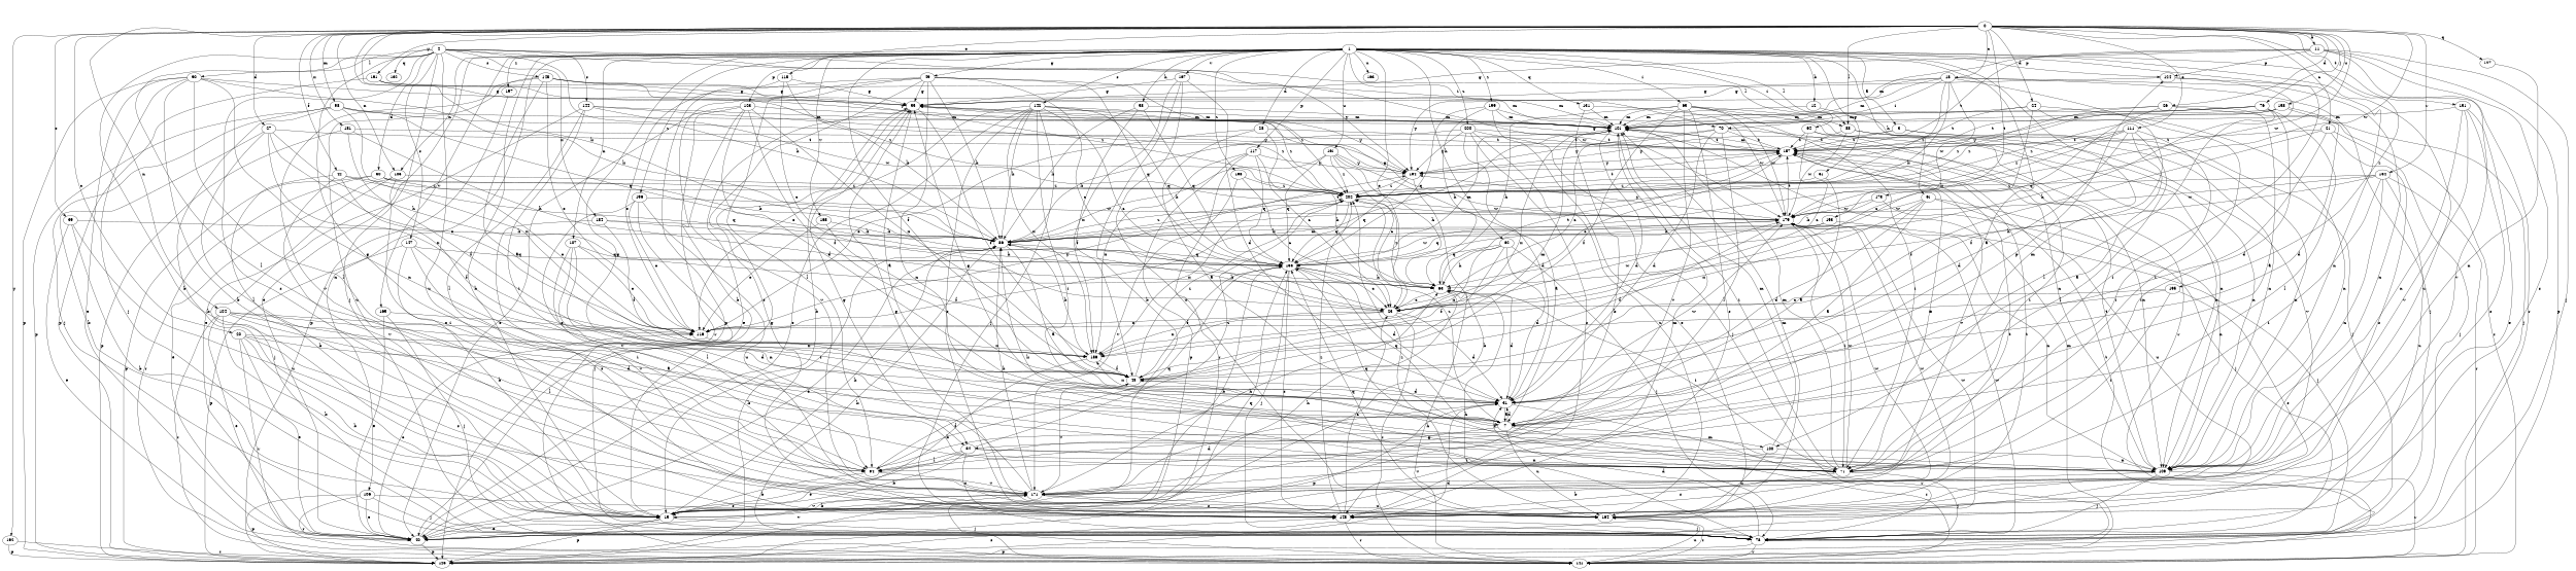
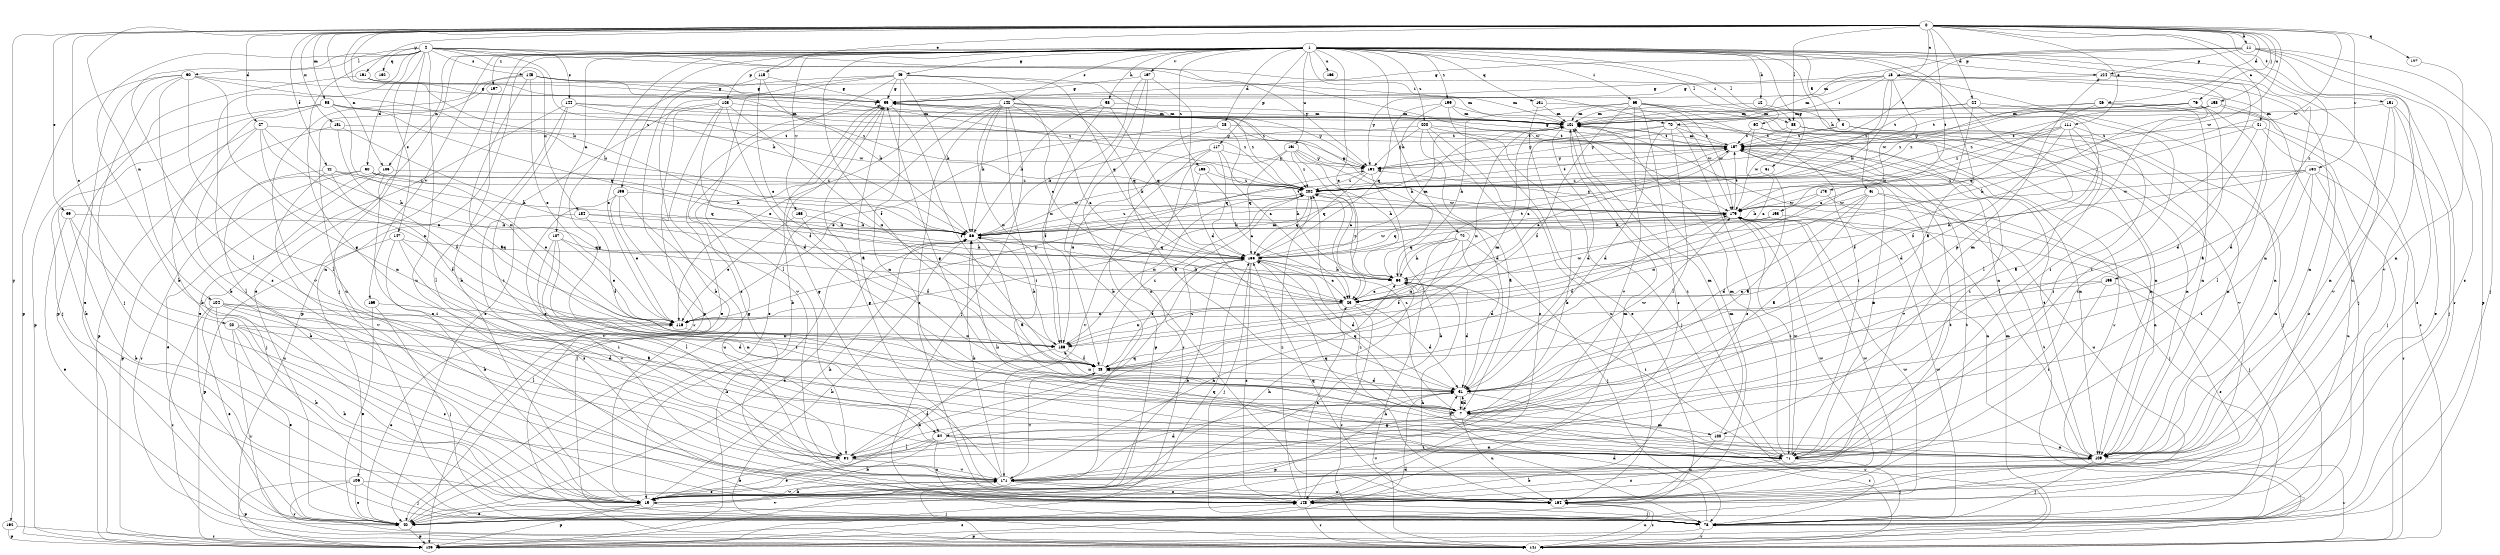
  strict digraph {
    0
    11
    18
    20
    21
    24
    26
    27
    39
    42
    76
    86
    88
    98
    104
    105
    111
    115
    127
    134
    151
    153
    158
    173
    179
    181
    191
    192
    194
    195
    124
    78
    148
    157
    55
    101
    125
    171
    70
    109
    202
    71
    15
    40
    141
    31
    186
    48
    23
    7
    133
    94
    63
    116
    164
    1
    3
    12
    28
    49
    51
    54
    58
    61
-   62
+   62 [label=72]
    64
    65
    100
    106
    107
    117
    123
    131
    142
    161
    163
    165
    167
    168
    196
    197
    198
    199
    200
    2
    30
    90
    132
    144
    145
    147
    184
    0 -> 11 [label=b]
    0 -> 18 [label=c]
    0 -> 20 [label=c]
    0 -> 21 [label=c]
    0 -> 24 [label=d]
    0 -> 26 [label=d]
    0 -> 27 [label=d]
    0 -> 39 [label=e]
    0 -> 42 [label=f]
    0 -> 76 [label=j]
    0 -> 86 [label=k]
    0 -> 88 [label=l]
    0 -> 98 [label=m]
    0 -> 104 [label=n]
    0 -> 105 [label=n]
    0 -> 111 [label=o]
    0 -> 115 [label=o]
    0 -> 127 [label=q]
    0 -> 134 [label=r]
    0 -> 151 [label=t]
    0 -> 153 [label=t]
    0 -> 158 [label=u]
    0 -> 173 [label=w]
    0 -> 179 [label=w]
    0 -> 181 [label=x]
    0 -> 191 [label=y]
    0 -> 192 [label=y]
    0 -> 194 [label=y]
    0 -> 195 [label=z]
    11 -> 124 [label=p]
    11 -> 78 [label=j]
    11 -> 148 [label=s]
    11 -> 157 [label=t]
    11 -> 55 [label=g]
    11 -> 101 [label=m]
    11 -> 125 [label=p]
    11 -> 171 [label=v]
    18 -> 86 [label=k]
    18 -> 179 [label=w]
    18 -> 194 [label=y]
    18 -> 78 [label=j]
    18 -> 55 [label=g]
    18 -> 101 [label=m]
    18 -> 70 [label=i]
    18 -> 109 [label=n]
    18 -> 202 [label=z]
    18 -> 71 [label=i]
    20 -> 148 [label=s]
    20 -> 15 [label=b]
    20 -> 40 [label=e]
    20 -> 141 [label=r]
    20 -> 31 [label=d]
    20 -> 186 [label=x]
    21 -> 78 [label=j]
    21 -> 148 [label=s]
    21 -> 157 [label=t]
    21 -> 71 [label=i]
    21 -> 48 [label=f]
    24 -> 157 [label=t]
    24 -> 101 [label=m]
    24 -> 109 [label=n]
    24 -> 48 [label=f]
    24 -> 23 [label=c]
    26 -> 101 [label=m]
    26 -> 202 [label=z]
    26 -> 141 [label=r]
    26 -> 7 [label=a]
    26 -> 133 [label=q]
    27 -> 157 [label=t]
    27 -> 15 [label=b]
    27 -> 186 [label=x]
    27 -> 94 [label=l]
    27 -> 63 [label=h]
    27 -> 116 [label=o]
    39 -> 86 [label=k]
    39 -> 15 [label=b]
    39 -> 40 [label=e]
    39 -> 164 [label=u]
    42 -> 171 [label=v]
    42 -> 202 [label=z]
    42 -> 15 [label=b]
    42 -> 48 [label=f]
    42 -> 133 [label=q]
    76 -> 157 [label=t]
    76 -> 101 [label=m]
    76 -> 202 [label=z]
    76 -> 31 [label=d]
    76 -> 94 [label=l]
    76 -> 63 [label=h]
    86 -> 157 [label=t]
    86 -> 202 [label=z]
    86 -> 40 [label=e]
    86 -> 7 [label=a]
    86 -> 133 [label=q]
    88 -> 179 [label=w]
    88 -> 157 [label=t]
    88 -> 171 [label=v]
    88 -> 109 [label=n]
    98 -> 194 [label=y]
    98 -> 78 [label=j]
    98 -> 101 [label=m]
    98 -> 125 [label=p]
    98 -> 15 [label=b]
    98 -> 186 [label=x]
    98 -> 133 [label=q]
    104 -> 15 [label=b]
    104 -> 40 [label=e]
    104 -> 141 [label=r]
    104 -> 31 [label=d]
    104 -> 7 [label=a]
    104 -> 94 [label=l]
    104 -> 116 [label=o]
    105 -> 78 [label=j]
    105 -> 202 [label=z]
    105 -> 71 [label=i]
    105 -> 40 [label=e]
    111 -> 86 [label=k]
    111 -> 157 [label=t]
    111 -> 202 [label=z]
    111 -> 71 [label=i]
    111 -> 31 [label=d]
    111 -> 7 [label=a]
    111 -> 94 [label=l]
    115 -> 86 [label=k]
    115 -> 55 [label=g]
    115 -> 23 [label=c]
    115 -> 116 [label=o]
    127 -> 109 [label=n]
    134 -> 179 [label=w]
    134 -> 109 [label=n]
    134 -> 202 [label=z]
    134 -> 71 [label=i]
    134 -> 141 [label=r]
    134 -> 63 [label=h]
    134 -> 164 [label=u]
    151 -> 148 [label=s]
    151 -> 101 [label=m]
    151 -> 171 [label=v]
    151 -> 109 [label=n]
    151 -> 40 [label=e]
    153 -> 86 [label=k]
    153 -> 78 [label=j]
    153 -> 133 [label=q]
    158 -> 194 [label=y]
    158 -> 78 [label=j]
    158 -> 101 [label=m]
    158 -> 202 [label=z]
    158 -> 31 [label=d]
    173 -> 86 [label=k]
    173 -> 179 [label=w]
    173 -> 109 [label=n]
    179 -> 86 [label=k]
    179 -> 194 [label=y]
    179 -> 157 [label=t]
    179 -> 55 [label=g]
    179 -> 109 [label=n]
    179 -> 71 [label=i]
    179 -> 48 [label=f]
    181 -> 157 [label=t]
    181 -> 125 [label=p]
    181 -> 48 [label=f]
    181 -> 63 [label=h]
    191 -> 55 [label=g]
    191 -> 101 [label=m]
    191 -> 125 [label=p]
    191 -> 202 [label=z]
    192 -> 125 [label=p]
    192 -> 141 [label=r]
    194 -> 202 [label=z]
    194 -> 15 [label=b]
    194 -> 133 [label=q]
    195 -> 148 [label=s]
    195 -> 71 [label=i]
    195 -> 23 [label=c]
    195 -> 116 [label=o]
    124 -> 55 [label=g]
    124 -> 71 [label=i]
    124 -> 94 [label=l]
    78 -> 179 [label=w]
    78 -> 125 [label=p]
    78 -> 141 [label=r]
    78 -> 31 [label=d]
    78 -> 63 [label=h]
    148 -> 179 [label=w]
    148 -> 78 [label=j]
    148 -> 101 [label=m]
    148 -> 202 [label=z]
    148 -> 141 [label=r]
    148 -> 23 [label=c]
    157 -> 194 [label=y]
    157 -> 55 [label=g]
    157 -> 101 [label=m]
    157 -> 171 [label=v]
    157 -> 23 [label=c]
    55 -> 101 [label=m]
    55 -> 202 [label=z]
    55 -> 15 [label=b]
    55 -> 40 [label=e]
    55 -> 48 [label=f]
    55 -> 7 [label=a]
    101 -> 157 [label=t]
    101 -> 71 [label=i]
    101 -> 31 [label=d]
    101 -> 186 [label=x]
    125 -> 86 [label=k]
    125 -> 148 [label=s]
    125 -> 157 [label=t]
    125 -> 31 [label=d]
    171 -> 86 [label=k]
    171 -> 148 [label=s]
    171 -> 55 [label=g]
    171 -> 15 [label=b]
    171 -> 31 [label=d]
    171 -> 63 [label=h]
    171 -> 164 [label=u]
    70 -> 194 [label=y]
+   70 -> 148 [label=s]
    70 -> 157 [label=t]
    70 -> 109 [label=n]
    70 -> 31 [label=d]
    70 -> 23 [label=c]
    70 -> 94 [label=l]
    109 -> 78 [label=j]
    109 -> 157 [label=t]
    109 -> 15 [label=b]
    109 -> 141 [label=r]
    109 -> 48 [label=f]
    202 -> 179 [label=w]
    202 -> 157 [label=t]
    202 -> 186 [label=x]
    202 -> 133 [label=q]
    71 -> 86 [label=k]
    71 -> 179 [label=w]
    71 -> 78 [label=j]
    71 -> 148 [label=s]
    71 -> 157 [label=t]
    71 -> 101 [label=m]
    71 -> 133 [label=q]
    15 -> 86 [label=k]
    15 -> 78 [label=j]
    15 -> 157 [label=t]
    15 -> 125 [label=p]
    15 -> 171 [label=v]
    15 -> 40 [label=e]
    15 -> 63 [label=h]
    40 -> 179 [label=w]
    40 -> 55 [label=g]
    40 -> 125 [label=p]
    40 -> 171 [label=v]
    40 -> 133 [label=q]
    40 -> 116 [label=o]
    141 -> 86 [label=k]
    141 -> 101 [label=m]
    141 -> 63 [label=h]
    141 -> 164 [label=u]
    31 -> 179 [label=w]
    31 -> 125 [label=p]
    31 -> 141 [label=r]
    31 -> 186 [label=x]
    31 -> 7 [label=a]
    186 -> 86 [label=k]
    186 -> 15 [label=b]
    186 -> 48 [label=f]
    48 -> 101 [label=m]
    48 -> 171 [label=v]
    48 -> 202 [label=z]
    48 -> 31 [label=d]
    23 -> 86 [label=k]
    23 -> 179 [label=w]
    23 -> 141 [label=r]
    23 -> 31 [label=d]
    23 -> 186 [label=x]
    23 -> 116 [label=o]
    7 -> 124 [label=p]
    7 -> 55 [label=g]
    7 -> 202 [label=z]
    7 -> 141 [label=r]
    7 -> 31 [label=d]
    7 -> 133 [label=q]
    7 -> 164 [label=u]
    7 -> 54 [label=g]
    7 -> 100 [label=m]
    133 -> 179 [label=w]
    133 -> 78 [label=j]
    133 -> 148 [label=s]
    133 -> 101 [label=m]
    133 -> 15 [label=b]
    133 -> 31 [label=d]
    133 -> 48 [label=f]
    133 -> 23 [label=c]
    133 -> 63 [label=h]
    94 -> 171 [label=v]
    94 -> 15 [label=b]
    94 -> 48 [label=f]
    94 -> 133 [label=q]
    63 -> 157 [label=t]
    63 -> 202 [label=z]
    63 -> 71 [label=i]
    63 -> 31 [label=d]
    63 -> 23 [label=c]
    116 -> 194 [label=y]
    116 -> 101 [label=m]
    116 -> 186 [label=x]
    164 -> 179 [label=w]
    164 -> 157 [label=t]
    164 -> 55 [label=g]
    164 -> 101 [label=m]
    164 -> 202 [label=z]
    164 -> 141 [label=r]
    164 -> 133 [label=q]
    1 -> 88 [label=l]
    1 -> 105 [label=n]
    1 -> 124 [label=p]
    1 -> 70 [label=i]
    1 -> 109 [label=n]
    1 -> 15 [label=b]
    1 -> 40 [label=e]
    1 -> 141 [label=r]
    1 -> 48 [label=f]
    1 -> 23 [label=c]
    1 -> 7 [label=a]
    1 -> 164 [label=u]
    1 -> 3 [label=a]
    1 -> 12 [label=b]
    1 -> 28 [label=d]
    1 -> 49 [label=g]
    1 -> 51 [label=g]
    1 -> 54 [label=g]
    1 -> 58 [label=h]
    1 -> 61 [label=h]
    1 -> 62 [label=h]
    1 -> 64 [label=i]
    1 -> 65 [label=i]
    1 -> 100 [label=m]
    1 -> 106 [label=n]
    1 -> 107 [label=n]
    1 -> 117 [label=p]
    1 -> 123 [label=p]
    1 -> 131 [label=q]
    1 -> 142 [label=s]
    1 -> 161 [label=u]
    1 -> 163 [label=u]
    1 -> 165 [label=v]
    1 -> 167 [label=v]
    1 -> 168 [label=v]
    1 -> 196 [label=z]
    1 -> 197 [label=z]
    1 -> 198 [label=z]
    1 -> 199 [label=z]
    1 -> 200 [label=z]
    3 -> 194 [label=y]
    3 -> 78 [label=j]
    3 -> 157 [label=t]
    3 -> 109 [label=n]
    12 -> 101 [label=m]
    12 -> 109 [label=n]
    28 -> 157 [label=t]
    28 -> 23 [label=c]
    28 -> 7 [label=a]
    28 -> 116 [label=o]
    49 -> 86 [label=k]
    49 -> 148 [label=s]
    49 -> 55 [label=g]
    49 -> 125 [label=p]
    49 -> 109 [label=n]
    49 -> 202 [label=z]
    49 -> 15 [label=b]
    49 -> 23 [label=c]
    49 -> 133 [label=q]
    49 -> 94 [label=l]
    51 -> 202 [label=z]
    51 -> 7 [label=a]
    54 -> 148 [label=s]
    54 -> 109 [label=n]
    54 -> 202 [label=z]
    54 -> 71 [label=i]
    54 -> 15 [label=b]
    54 -> 40 [label=e]
    54 -> 94 [label=l]
    58 -> 86 [label=k]
    58 -> 101 [label=m]
    58 -> 48 [label=f]
    58 -> 133 [label=q]
    61 -> 179 [label=w]
    61 -> 78 [label=j]
    61 -> 31 [label=d]
    61 -> 186 [label=x]
    61 -> 7 [label=a]
    61 -> 164 [label=u]
    62 -> 78 [label=j]
    62 -> 31 [label=d]
    62 -> 186 [label=x]
    62 -> 48 [label=f]
    62 -> 133 [label=q]
    62 -> 63 [label=h]
    64 -> 157 [label=t]
    64 -> 109 [label=n]
    64 -> 71 [label=i]
    64 -> 23 [label=c]
    65 -> 179 [label=w]
    65 -> 148 [label=s]
    65 -> 101 [label=m]
    65 -> 171 [label=v]
    65 -> 109 [label=n]
    65 -> 71 [label=i]
    65 -> 141 [label=r]
    65 -> 48 [label=f]
    65 -> 63 [label=h]
    100 -> 101 [label=m]
    100 -> 171 [label=v]
    100 -> 109 [label=n]
    100 -> 164 [label=u]
    106 -> 78 [label=j]
    106 -> 148 [label=s]
    106 -> 125 [label=p]
    106 -> 40 [label=e]
    106 -> 141 [label=r]
    107 -> 171 [label=v]
    107 -> 71 [label=i]
    107 -> 133 [label=q]
    107 -> 94 [label=l]
    107 -> 116 [label=o]
    117 -> 194 [label=y]
    117 -> 125 [label=p]
    117 -> 141 [label=r]
    117 -> 186 [label=x]
    117 -> 133 [label=q]
    117 -> 63 [label=h]
    123 -> 101 [label=m]
    123 -> 171 [label=v]
    123 -> 40 [label=e]
    123 -> 141 [label=r]
    123 -> 31 [label=d]
    123 -> 186 [label=x]
    123 -> 48 [label=f]
    131 -> 179 [label=w]
    131 -> 101 [label=m]
    131 -> 15 [label=b]
    142 -> 86 [label=k]
    142 -> 194 [label=y]
    142 -> 78 [label=j]
    142 -> 148 [label=s]
    142 -> 101 [label=m]
    142 -> 71 [label=i]
    142 -> 40 [label=e]
    142 -> 186 [label=x]
    142 -> 23 [label=c]
    142 -> 133 [label=q]
    142 -> 116 [label=o]
    161 -> 86 [label=k]
    161 -> 194 [label=y]
    161 -> 202 [label=z]
    161 -> 23 [label=c]
    161 -> 7 [label=a]
    161 -> 133 [label=q]
    161 -> 63 [label=h]
    165 -> 78 [label=j]
    165 -> 40 [label=e]
    165 -> 116 [label=o]
    167 -> 55 [label=g]
    167 -> 15 [label=b]
    167 -> 31 [label=d]
    167 -> 186 [label=x]
    167 -> 164 [label=u]
    168 -> 86 [label=k]
    168 -> 48 [label=f]
    168 -> 116 [label=o]
    196 -> 179 [label=w]
    196 -> 78 [label=j]
    196 -> 171 [label=v]
    196 -> 116 [label=o]
    196 -> 164 [label=u]
    197 -> 125 [label=p]
    198 -> 171 [label=v]
    198 -> 202 [label=z]
    198 -> 23 [label=c]
    199 -> 101 [label=m]
    199 -> 109 [label=n]
    199 -> 40 [label=e]
    199 -> 133 [label=q]
    199 -> 63 [label=h]
    200 -> 86 [label=k]
    200 -> 194 [label=y]
    200 -> 78 [label=j]
    200 -> 148 [label=s]
    200 -> 157 [label=t]
    200 -> 31 [label=d]
    200 -> 164 [label=u]
    2 -> 86 [label=k]
    2 -> 88 [label=l]
    2 -> 179 [label=w]
    2 -> 194 [label=y]
    2 -> 78 [label=j]
    2 -> 148 [label=s]
    2 -> 15 [label=b]
    2 -> 94 [label=l]
    2 -> 164 [label=u]
    2 -> 54 [label=g]
    2 -> 30 [label=d]
    2 -> 90 [label=l]
    2 -> 132 [label=q]
    2 -> 144 [label=s]
    2 -> 145 [label=s]
    2 -> 147 [label=s]
    2 -> 184 [label=x]
    30 -> 86 [label=k]
    30 -> 125 [label=p]
    30 -> 202 [label=z]
    30 -> 141 [label=r]
    30 -> 116 [label=o]
    90 -> 86 [label=k]
    90 -> 78 [label=j]
    90 -> 55 [label=g]
    90 -> 125 [label=p]
    90 -> 109 [label=n]
    90 -> 15 [label=b]
    90 -> 40 [label=e]
    90 -> 94 [label=l]
    144 -> 179 [label=w]
    144 -> 101 [label=m]
    144 -> 202 [label=z]
    144 -> 71 [label=i]
    144 -> 40 [label=e]
    144 -> 94 [label=l]
    145 -> 55 [label=g]
    145 -> 101 [label=m]
    145 -> 171 [label=v]
    145 -> 202 [label=z]
    145 -> 7 [label=a]
    145 -> 116 [label=o]
    145 -> 164 [label=u]
    147 -> 125 [label=p]
    147 -> 109 [label=n]
    147 -> 71 [label=i]
    147 -> 15 [label=b]
    147 -> 133 [label=q]
    184 -> 86 [label=k]
    184 -> 148 [label=s]
    184 -> 48 [label=f]
    184 -> 63 [label=h]
  }
